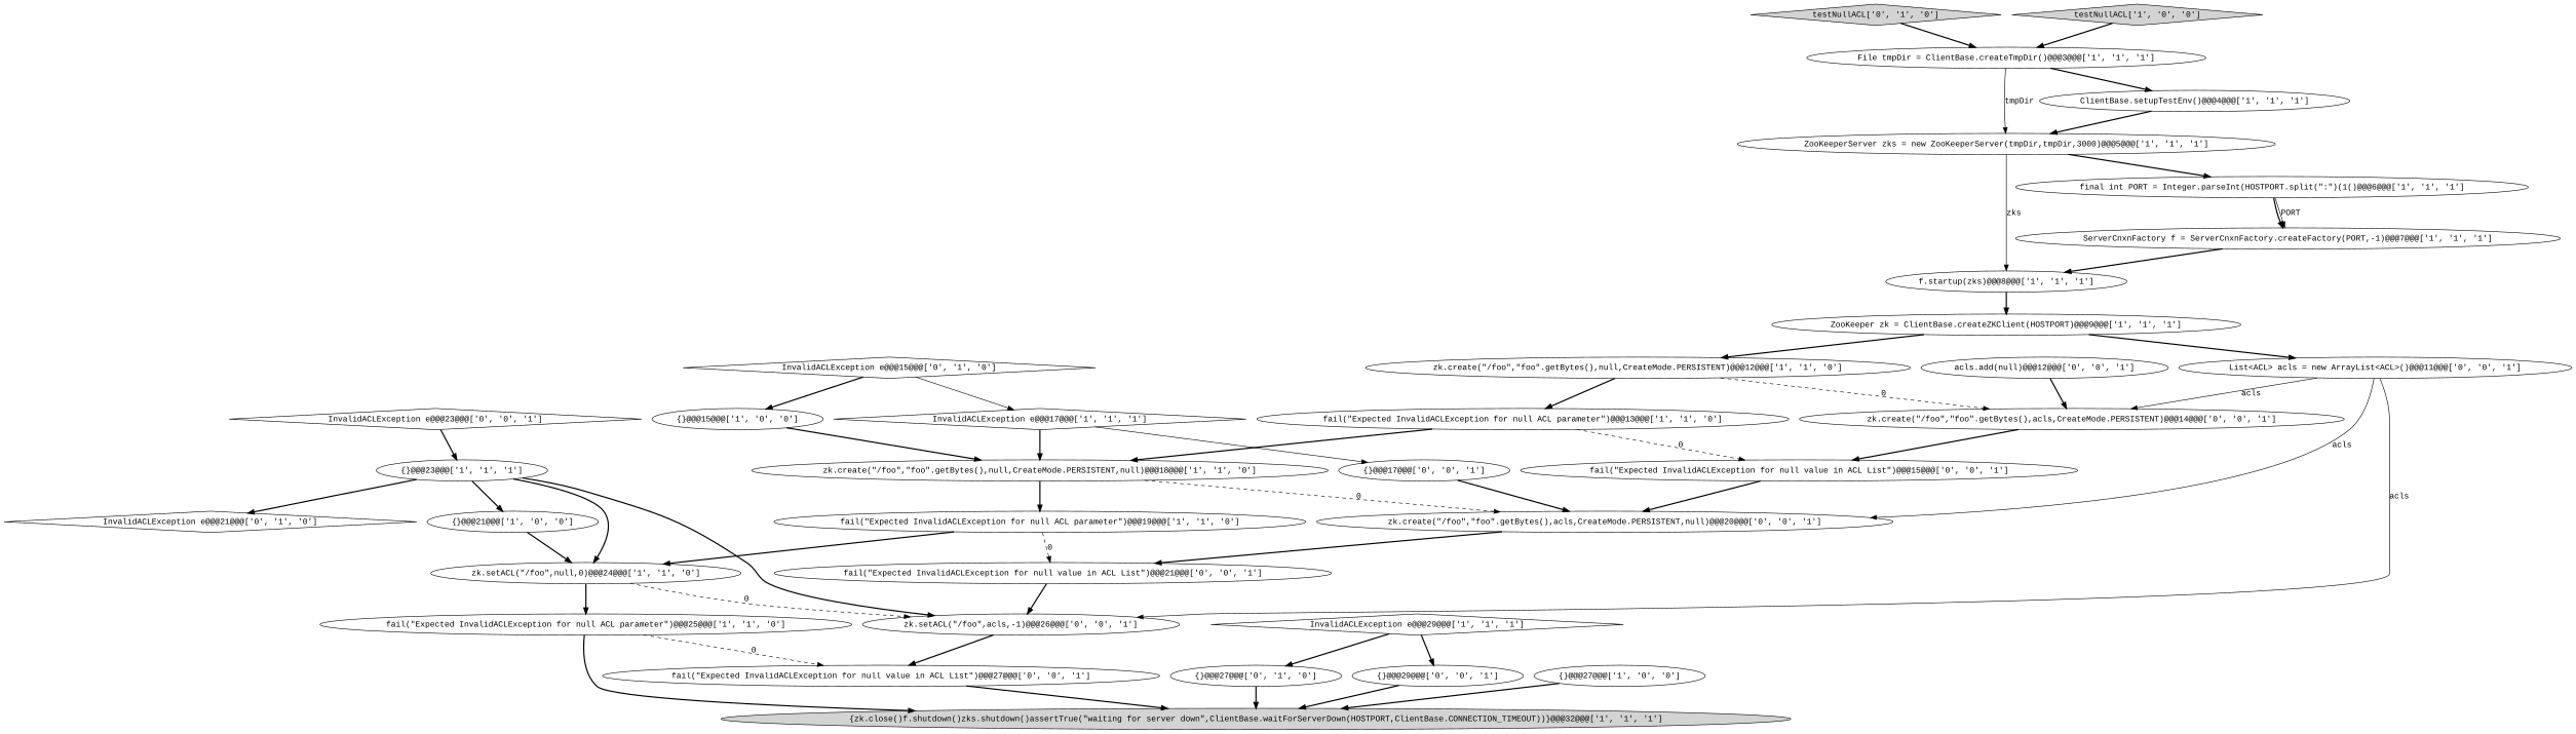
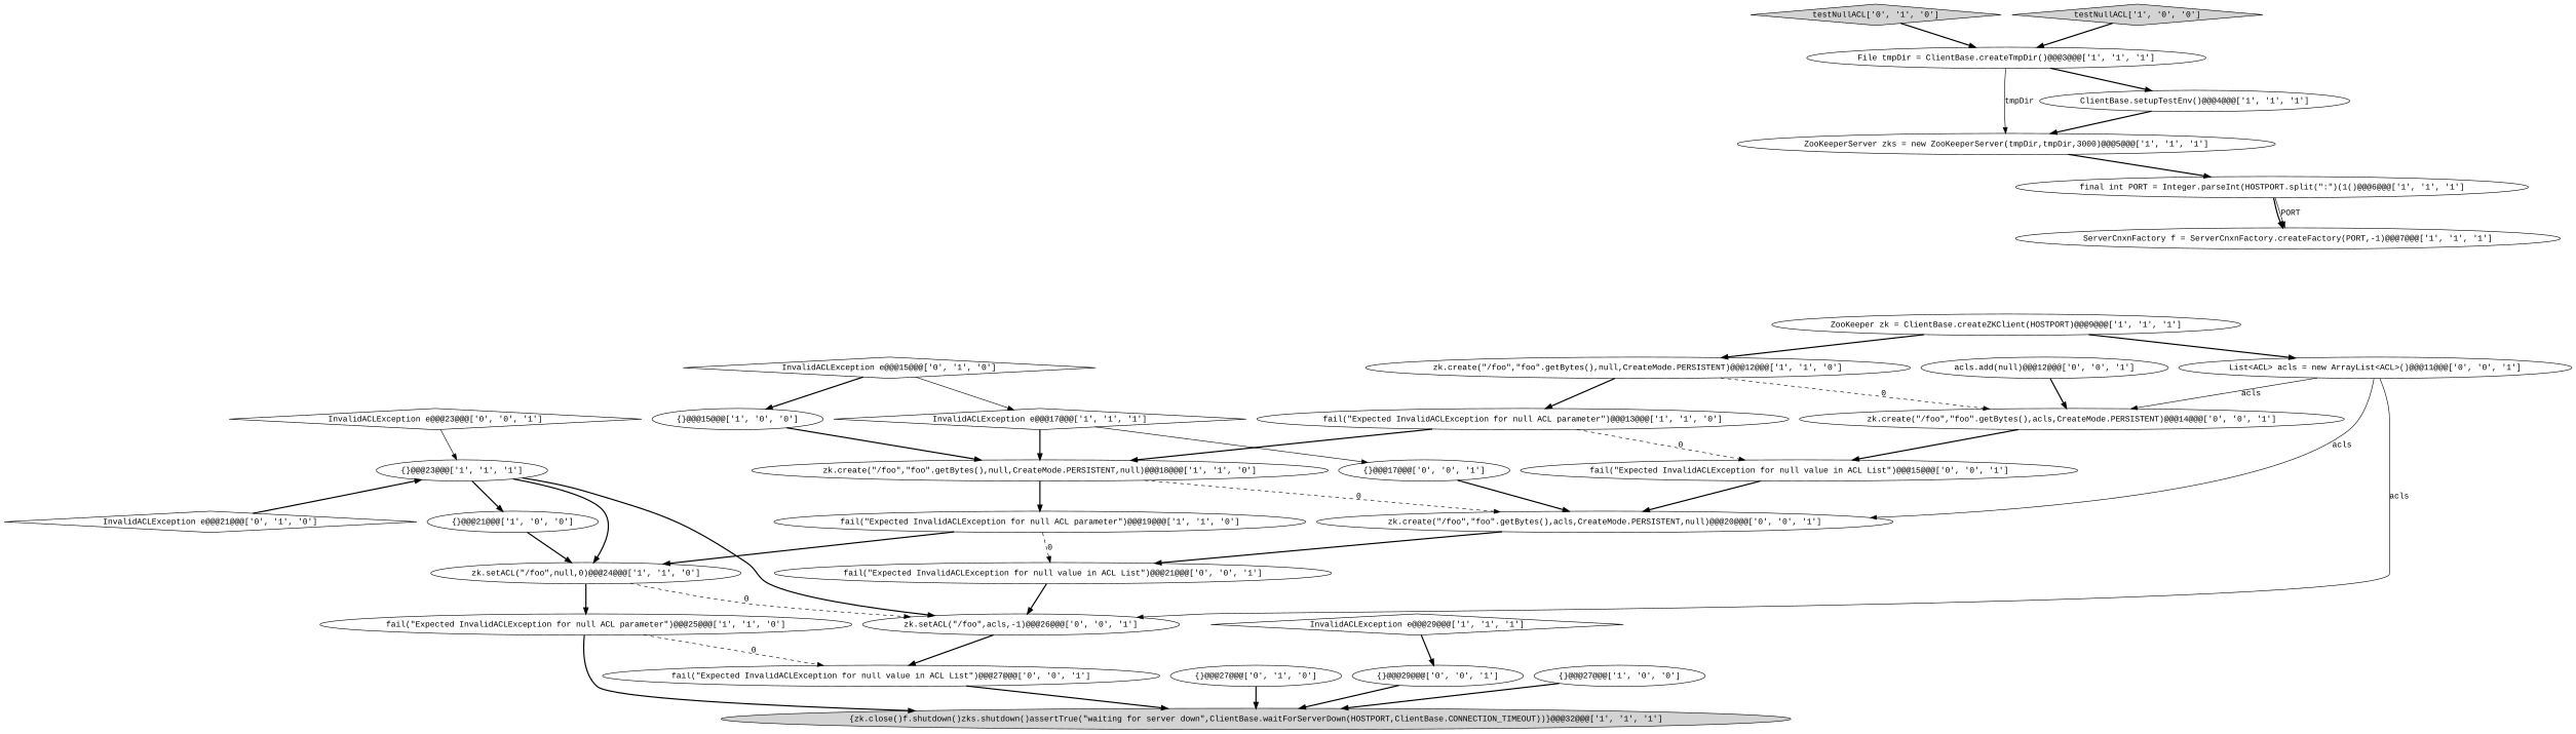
  digraph {
    fontname="Liberation Mono"
    node [fillcolor=white fontname="Liberation Mono" shape=ellipse style=filled]
    edge [fontname="Liberation Mono" style=bold]
-   n1 [label="f.startup(zks)@@@8@@@['1', '1', '1']"]
    n2 [label="ZooKeeper zk = ClientBase.createZKClient(HOSTPORT)@@@9@@@['1', '1', '1']"]
    n3 [label="zk.create(\"/foo\",\"foo\".getBytes(),null,CreateMode.PERSISTENT)@@@12@@@['1', '1', '0']"]
    n4 [label="List<ACL> acls = new ArrayList<ACL>()@@@11@@@['0', '0', '1']"]
    n5 [label="InvalidACLException e@@@23@@@['0', '0', '1']" shape=diamond]
    n6 [label="{}@@@23@@@['1', '1', '1']"]
    n7 [label="zk.setACL(\"/foo\",null,0)@@@24@@@['1', '1', '0']"]
    n8 [label="zk.setACL(\"/foo\",acls,-1)@@@26@@@['0', '0', '1']"]
    n9 [label="{}@@@21@@@['1', '0', '0']"]
    n10 [label="fail(\"Expected InvalidACLException for null ACL parameter\")@@@25@@@['1', '1', '0']"]
    n11 [label="fail(\"Expected InvalidACLException for null value in ACL List\")@@@27@@@['0', '0', '1']"]
    n12 [fillcolor=lightgray label="{zk.close()f.shutdown()zks.shutdown()assertTrue(\"waiting for server down\",ClientBase.waitForServerDown(HOSTPORT,ClientBase.CONNECTION_TIMEOUT))}@@@32@@@['1', '1', '1']"]
    n13 [label="zk.create(\"/foo\",\"foo\".getBytes(),acls,CreateMode.PERSISTENT)@@@14@@@['0', '0', '1']"]
    n14 [label="fail(\"Expected InvalidACLException for null ACL parameter\")@@@13@@@['1', '1', '0']"]
    n15 [label="fail(\"Expected InvalidACLException for null value in ACL List\")@@@15@@@['0', '0', '1']"]
    n16 [label="zk.create(\"/foo\",\"foo\".getBytes(),null,CreateMode.PERSISTENT,null)@@@18@@@['1', '1', '0']"]
    n17 [label="InvalidACLException e@@@29@@@['1', '1', '1']" shape=diamond]
    n18 [label="{}@@@27@@@['0', '1', '0']"]
    n19 [label="{}@@@29@@@['0', '0', '1']"]
    n20 [label="{}@@@27@@@['1', '0', '0']"]
    n21 [fillcolor=lightgray label="testNullACL['0', '1', '0']" shape=diamond]
    n22 [label="File tmpDir = ClientBase.createTmpDir()@@@3@@@['1', '1', '1']"]
    n23 [label="ZooKeeperServer zks = new ZooKeeperServer(tmpDir,tmpDir,3000)@@@5@@@['1', '1', '1']"]
    n24 [label="ClientBase.setupTestEnv()@@@4@@@['1', '1', '1']"]
    n25 [label="fail(\"Expected InvalidACLException for null value in ACL List\")@@@21@@@['0', '0', '1']"]
    n26 [label="zk.create(\"/foo\",\"foo\".getBytes(),acls,CreateMode.PERSISTENT,null)@@@20@@@['0', '0', '1']"]
    n27 [label="acls.add(null)@@@12@@@['0', '0', '1']"]
    n28 [label="fail(\"Expected InvalidACLException for null ACL parameter\")@@@19@@@['1', '1', '0']"]
    n29 [label="ServerCnxnFactory f = ServerCnxnFactory.createFactory(PORT,-1)@@@7@@@['1', '1', '1']"]
    n30 [label="InvalidACLException e@@@15@@@['0', '1', '0']" shape=diamond]
    n31 [label="InvalidACLException e@@@17@@@['1', '1', '1']" shape=diamond]
    n32 [label="{}@@@15@@@['1', '0', '0']"]
    n33 [label="{}@@@17@@@['0', '0', '1']"]
    n34 [fillcolor=lightgray label="testNullACL['1', '0', '0']" shape=diamond]
    n35 [label="InvalidACLException e@@@21@@@['0', '1', '0']" shape=diamond]
    n36 [label="final int PORT = Integer.parseInt(HOSTPORT.split(\":\")(1()@@@6@@@['1', '1', '1']"]
-   n1 -> n2
    n2 -> n3
    n2 -> n4
    n3 -> n13 [label=0 style=dashed]
    n3 -> n14
    n4 -> n8 [label=acls style=solid]
    n4 -> n13 [label=acls style=solid]
    n4 -> n26 [label=acls style=solid]
-   n5 -> n6
+   n5 -> n6 [style=solid]
    n6 -> n7
    n6 -> n8
    n6 -> n9
    n7 -> n8 [label=0 style=dashed]
    n7 -> n10
    n8 -> n11
    n9 -> n7
    n10 -> n11 [label=0 style=dashed]
    n10 -> n12
    n11 -> n12
    n13 -> n15
    n14 -> n15 [label=0 style=dashed]
    n14 -> n16
    n15 -> n26
    n16 -> n26 [label=0 style=dashed]
    n16 -> n28
-   n17 -> n18
    n17 -> n19
    n18 -> n12
    n19 -> n12
    n20 -> n12
    n21 -> n22
    n22 -> n23 [label=tmpDir style=solid]
    n22 -> n24
-   n23 -> n1 [label=zks style=solid]
    n23 -> n36
    n24 -> n23
    n25 -> n8
    n26 -> n25
    n27 -> n13
    n28 -> n7
    n28 -> n25 [label=0 style=dashed]
-   n29 -> n1
    n30 -> n31 [style=solid]
    n30 -> n32
    n31 -> n16
    n31 -> n33 [style=solid]
    n32 -> n16
    n33 -> n26
    n34 -> n22
-   n6 -> n35
+   n35 -> n6
    n36 -> n29
    n36 -> n29 [label=PORT style=solid]
  }
